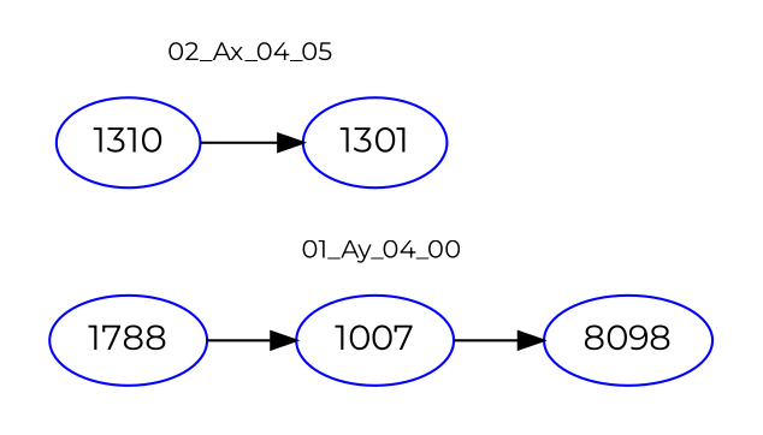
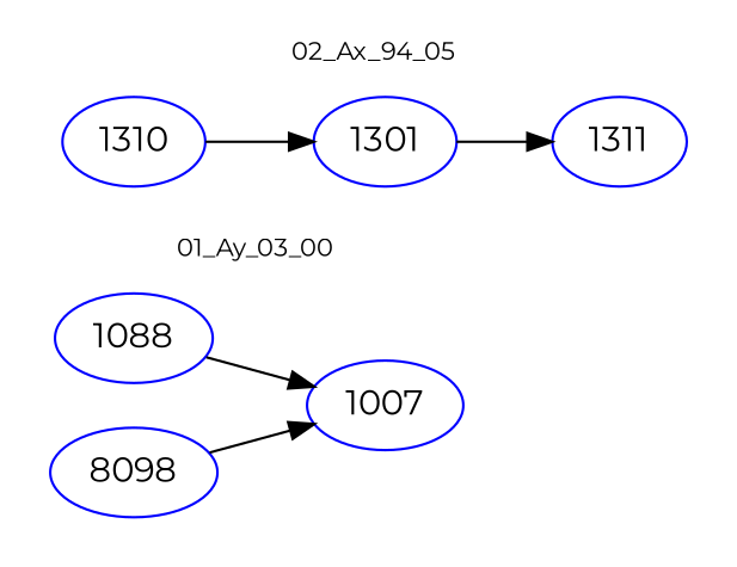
  digraph {
    fontname=Montserrat
    rankdir=LR
    node [color=blue fontname=Montserrat]
    edge [color=black fontname=Montserrat]
-   n1 [label=1788]
+   n1 [label=1088]
    n2 [label=1007]
    n3 [label=8098]
    n4 [label=1310]
    n5 [label=1301]
+   n6 [label=1311]
    subgraph cluster_1 {
      color=white
      fontsize=10
-     label="01_Ay_04_00"
+     label="01_Ay_03_00"
      n1
      n2
      n3
    }
    subgraph cluster_2 {
      color=white
      fontsize=10
-     label="02_Ax_04_05"
+     label="02_Ax_94_05"
      n4
      n5
+     n6
    }
    n1 -> n2
-   n2 -> n3
+   n3 -> n2
    n4 -> n5
+   n5 -> n6
  }
